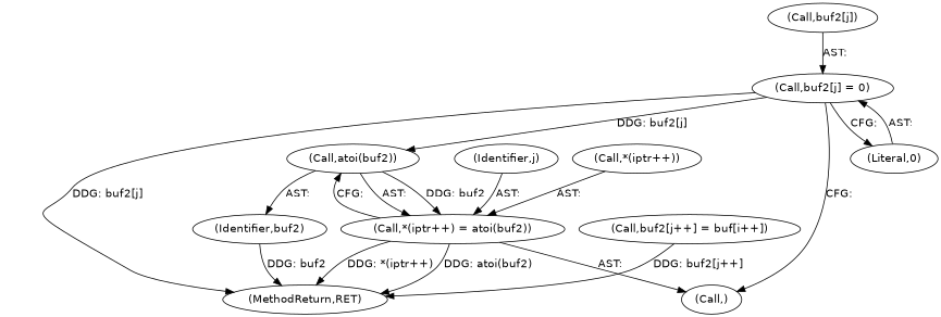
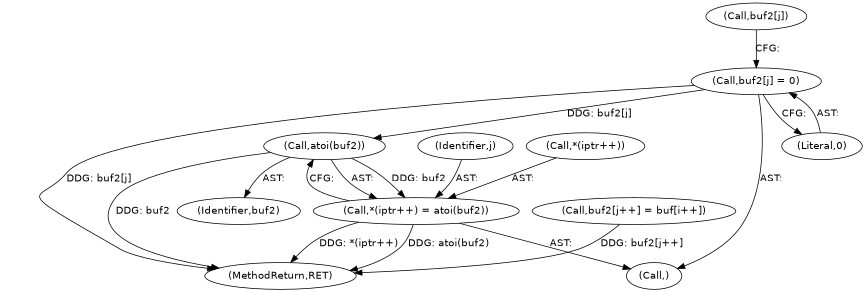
  digraph {
    fontname="DejaVu Sans"
    node [fontname="DejaVu Sans"]
    edge [fontname="DejaVu Sans"]
    n1 [label="(Call,buf2[j] = 0)"]
    n2 [label="(Call,atoi(buf2))"]
    n3 [label="(Literal,0)"]
    n4 [label="(Call,)"]
    n5 [label="(MethodReturn,RET)"]
    n6 [label="(Call,*(iptr++) = atoi(buf2))"]
    n7 [label="(Identifier,buf2)"]
    n8 [label="(Identifier,j)"]
    n9 [label="(Call,buf2[j++] = buf[i++])"]
    n10 [label="(Call,*(iptr++))"]
    n11 [label="(Call,buf2[j])"]
    n1 -> n2 [label="DDG: buf2[j]"]
    n1 -> n3 [label="CFG: "]
-   n1 -> n4 [label="CFG: "]
+   n1 -> n4 [label="AST: "]
    n1 -> n5 [label="DDG: buf2[j]"]
-   n7 -> n5 [label="DDG: buf2"]
+   n2 -> n5 [label="DDG: buf2"]
    n2 -> n6 [label="AST: "]
    n2 -> n6 [label="DDG: buf2"]
    n2 -> n7 [label="AST: "]
    n3 -> n1 [label="AST: "]
    n6 -> n2 [label="CFG: "]
    n6 -> n4 [label="AST: "]
    n6 -> n5 [label="DDG: *(iptr++)"]
    n6 -> n5 [label="DDG: atoi(buf2)"]
    n8 -> n6 [label="AST: "]
    n9 -> n5 [label="DDG: buf2[j++]"]
    n10 -> n6 [label="AST: "]
-   n11 -> n1 [label="AST: "]
+   n11 -> n1 [label="CFG: "]
  }
